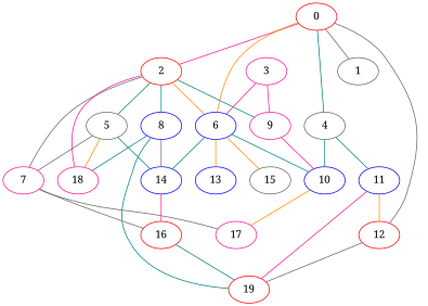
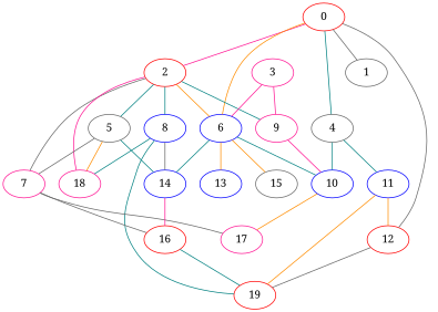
  graph {
    fontname="Noto Serif"
    node [color=blue fontname="Noto Serif"]
    edge [color=teal fontname="Noto Serif"]
    0 [color=red]
    1 [color=gray40]
    2 [color=red]
    4 [color=gray40]
    12 [color=red]
    6
    8
    5 [color=gray40]
    7 [color=deeppink]
    18 [color=deeppink]
    9 [color=deeppink]
    3 [color=deeppink]
    10
    11
    19 [color=red]
    14
    13
    15 [color=gray40]
    16 [color=red]
    17 [color=deeppink]
    0 -- 1 [color=gray40]
    0 -- 2 [color=deeppink]
    0 -- 4
    0 -- 12 [color=gray40]
    0 -- 6 [color=darkorange]
    2 -- 6 [color=darkorange]
    2 -- 8
    2 -- 5
    2 -- 7 [color=gray40]
    2 -- 18 [color=deeppink]
    2 -- 9
    4 -- 10
    4 -- 11
    12 -- 19 [color=gray40]
    6 -- 10
    6 -- 14
    6 -- 13 [color=darkorange]
    6 -- 15 [color=darkorange]
    8 -- 18
    8 -- 19
    8 -- 14 [color=gray40]
    5 -- 7 [color=gray40]
    5 -- 18 [color=darkorange]
    5 -- 14
    7 -- 16 [color=gray40]
    7 -- 17 [color=gray40]
    9 -- 10 [color=deeppink]
    3 -- 6 [color=deeppink]
    3 -- 9 [color=deeppink]
    10 -- 17 [color=darkorange]
    11 -- 12 [color=darkorange]
-   11 -- 19 [color=deeppink]
+   11 -- 19 [color=darkorange]
    14 -- 16 [color=deeppink]
    16 -- 19
  }
